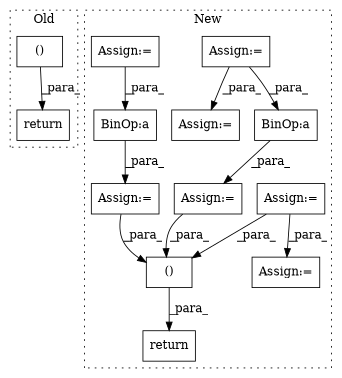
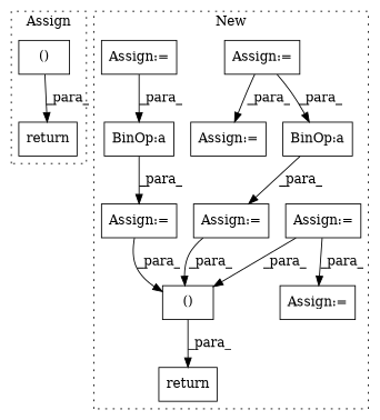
  digraph {
    node [a=68 l=3 shape=box]
    n1 [a=93 l=7 label=return s=7010]
    n2 [a=54 l=14 label="()" s=7021]
    n3 [a=54 l=61 label="()" s=7436]
    n4 [a=93 l=7 label=return s=7425]
    n5 [label="Assign:=" s=7024]
    n6 [label="Assign:=" s=7049]
    n7 [label="Assign:=" s=7377]
    n8 [label="Assign:=" s=7320]
    n9 [label="Assign:=" s=7073]
    n10 [l=4 label="Assign:=" s=7131]
    n11 [l=4 label="Assign:=" s=7173]
    n12 [a=82 label="BinOp:a" s=7393]
    n13 [a=82 label="BinOp:a" s=7337]
    subgraph cluster_1 {
-     label=Old
+     label=Assign
      style=dotted
      n1
      n2
    }
    subgraph cluster_2 {
      label=New
      style=dotted
      n3
      n4
      n5
      n6
      n7
      n8
      n9
      n10
      n11
      n12
      n13
    }
    n2 -> n1 [label=_para_]
    n3 -> n4 [label=_para_]
    n5 -> n3 [label=_para_]
    n5 -> n10 [label=_para_]
    n6 -> n11 [label=_para_]
    n6 -> n13 [label=_para_]
    n7 -> n3 [label=_para_]
    n8 -> n3 [label=_para_]
    n9 -> n12 [label=_para_]
    n12 -> n7 [label=_para_]
    n13 -> n8 [label=_para_]
  }
